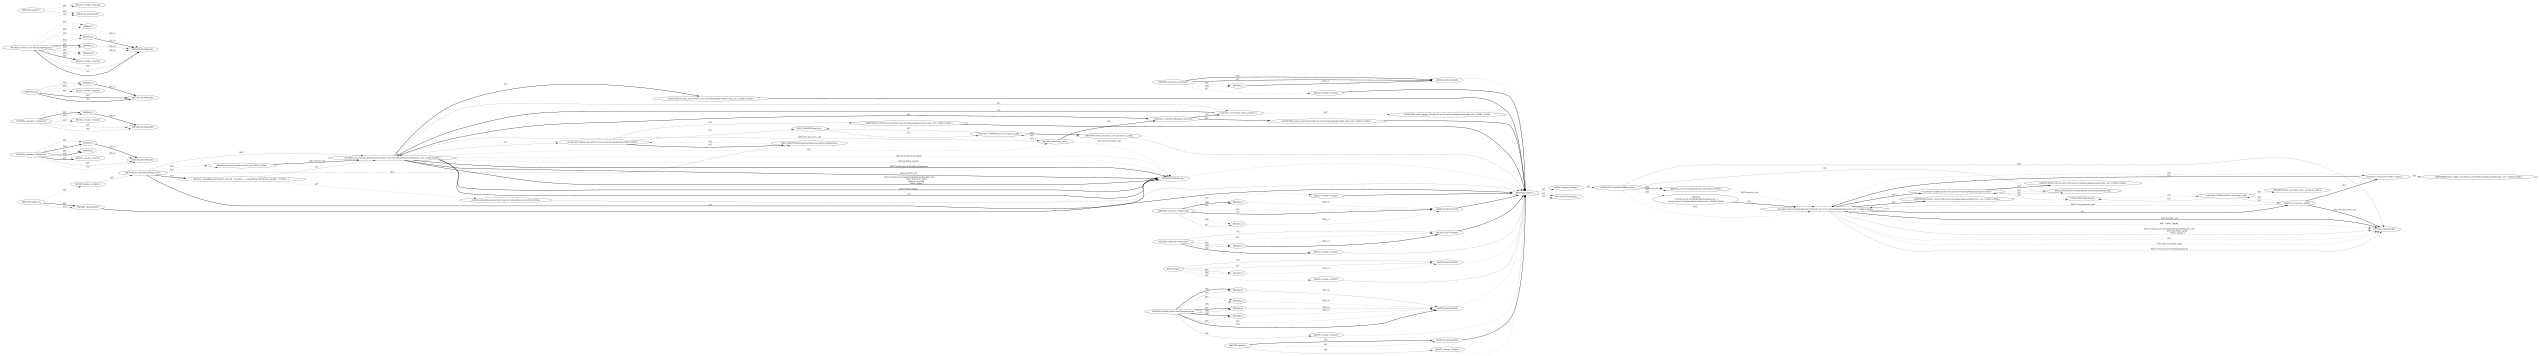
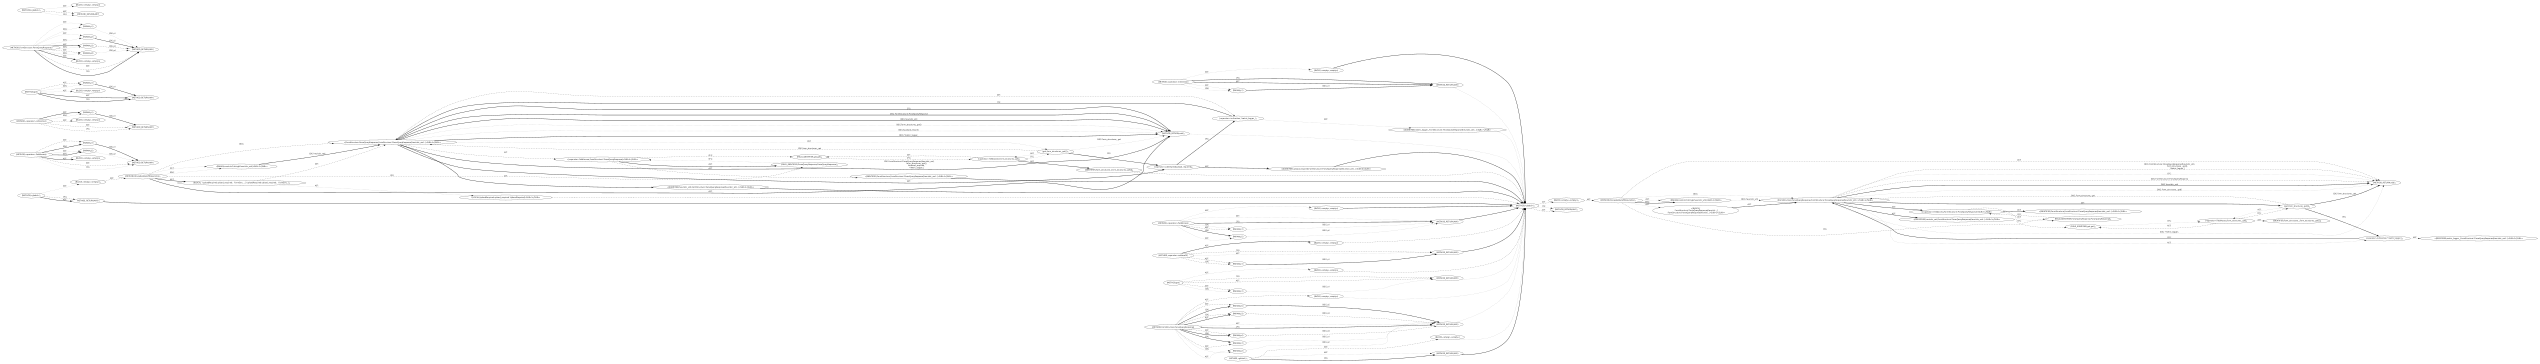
  digraph {
    rankdir=LR
    fontname=Ubuntu
    node [fontname=Ubuntu]
    edge [style=dotted fontname=Ubuntu]
    n1 [label=<(METHOD,&lt;operator&gt;.indirection)>]
    n2 [label=<(PARAM,p1)>]
    n3 [label=<(BLOCK,&lt;empty&gt;,&lt;empty&gt;)>]
    n4 [label=<(METHOD_RETURN,ANY)>]
    n5 [label=<(METHOD,&lt;global&gt;)<SUB>1</SUB>>]
    n6 [label=<(METHOD,&lt;global&gt;)<SUB>1</SUB>>]
    n7 [label=<(BLOCK,&lt;empty&gt;,&lt;empty&gt;)<SUB>1</SUB>>]
    n8 [label=<(METHOD_RETURN,ANY)<SUB>1</SUB>>]
    n9 [label=<(METHOD,OnLoadedAutofillHeuristics)<SUB>1</SUB>>]
    n10 [label="<(PARAM,const std::string&amp; heuristic_xml)<SUB>2</SUB>>"]
    n11 [label=<(BLOCK,{   UploadRequired upload_required;    FormStru...,{   UploadRequired upload_required;    FormStru...)<SUB>2</SUB>>]
    n12 [label="<(FormStructure.ParseQueryResponse,FormStructure::ParseQueryResponse(heuristic_xml...)<SUB>4</SUB>>"]
    n13 [label=<(FIELD_IDENTIFIER,ParseQueryResponse,ParseQueryResponse)<SUB>4</SUB>>]
    n14 [label=<(METHOD_RETURN,void)<SUB>1</SUB>>]
    n15 [label="<(LOCAL,UploadRequired upload_required: UploadRequired)<SUB>3</SUB>>"]
    n16 [label="<(&lt;operator&gt;.fieldAccess,FormStructure::ParseQueryResponse)<SUB>4</SUB>>"]
    n17 [label="<(IDENTIFIER,heuristic_xml,FormStructure::ParseQueryResponse(heuristic_xml...)<SUB>4</SUB>>"]
    n18 [label=<(get,form_structures_.get())<SUB>5</SUB>>]
    n19 [label=<(&lt;operator&gt;.addressOf,&amp;upload_required)<SUB>6</SUB>>]
    n20 [label=<(&lt;operator&gt;.indirection,*metric_logger_)<SUB>7</SUB>>]
    n21 [label="<(IDENTIFIER,FormStructure,FormStructure::ParseQueryResponse(heuristic_xml...)<SUB>4</SUB>>"]
    n22 [label=<(FIELD_IDENTIFIER,get,get)<SUB>5</SUB>>]
    n23 [label=<(&lt;operator&gt;.fieldAccess,form_structures_.get)<SUB>5</SUB>>]
    n24 [label=<(IDENTIFIER,form_structures_,form_structures_.get())<SUB>5</SUB>>]
    n25 [label="<(IDENTIFIER,upload_required,FormStructure::ParseQueryResponse(heuristic_xml...)<SUB>6</SUB>>"]
    n26 [label="<(IDENTIFIER,metric_logger_,FormStructure::ParseQueryResponse(heuristic_xml...)<SUB>7</SUB>>"]
    n27 [label=<(METHOD,&lt;operator&gt;.fieldAccess)>]
    n28 [label=<(PARAM,p1)>]
    n29 [label=<(PARAM,p2)>]
    n30 [label=<(BLOCK,&lt;empty&gt;,&lt;empty&gt;)>]
    n31 [label=<(METHOD_RETURN,ANY)>]
    n32 [label=<(METHOD,&lt;operator&gt;.addressOf)>]
    n33 [label=<(PARAM,p1)>]
    n34 [label=<(BLOCK,&lt;empty&gt;,&lt;empty&gt;)>]
    n35 [label=<(METHOD_RETURN,ANY)>]
    n36 [label=<(METHOD,get)>]
    n37 [label=<(PARAM,p1)>]
    n38 [label=<(BLOCK,&lt;empty&gt;,&lt;empty&gt;)>]
    n39 [label=<(METHOD_RETURN,ANY)>]
    n40 [label=<(METHOD,FormStructure.ParseQueryResponse)>]
    n41 [label=<(PARAM,p1)>]
    n42 [label=<(PARAM,p2)>]
    n43 [label=<(PARAM,p3)>]
    n44 [label=<(PARAM,p4)>]
+   n45 [label=<(PARAM,p5)>]
    n46 [label=<(BLOCK,&lt;empty&gt;,&lt;empty&gt;)>]
    n47 [label=<(METHOD_RETURN,ANY)>]
    n48 [label=<(METHOD,&lt;global&gt;)<SUB>1</SUB>>]
    n49 [label=<(BLOCK,&lt;empty&gt;,&lt;empty&gt;)>]
    n50 [label=<(METHOD_RETURN,ANY)>]
    n51 [label=<(BLOCK,&lt;empty&gt;,&lt;empty&gt;)<SUB>1</SUB>>]
    n52 [label=<(METHOD_RETURN,ANY)<SUB>1</SUB>>]
    n53 [label=<(METHOD,OnLoadedAutofillHeuristics)<SUB>1</SUB>>]
    n54 [label="<(PARAM,const std::string&amp; heuristic_xml)<SUB>2</SUB>>"]
    n55 [label="<(BLOCK,{\n   FormStructure::ParseQueryResponse(heuristi...,{\n   FormStructure::ParseQueryResponse(heuristi...)<SUB>2</SUB>>"]
    n56 [label="<(FormStructure.ParseQueryResponse,FormStructure::ParseQueryResponse(heuristic_xml...)<SUB>3</SUB>>"]
    n57 [label=<(FIELD_IDENTIFIER,ParseQueryResponse,ParseQueryResponse)<SUB>3</SUB>>]
    n58 [label=<(METHOD_RETURN,void)<SUB>1</SUB>>]
    n59 [label="<(&lt;operator&gt;.fieldAccess,FormStructure::ParseQueryResponse)<SUB>3</SUB>>"]
    n60 [label="<(IDENTIFIER,heuristic_xml,FormStructure::ParseQueryResponse(heuristic_xml...)<SUB>3</SUB>>"]
    n61 [label=<(get,form_structures_.get())<SUB>4</SUB>>]
    n62 [label=<(&lt;operator&gt;.indirection,*metric_logger_)<SUB>5</SUB>>]
    n63 [label="<(IDENTIFIER,FormStructure,FormStructure::ParseQueryResponse(heuristic_xml...)<SUB>3</SUB>>"]
    n64 [label=<(FIELD_IDENTIFIER,get,get)<SUB>4</SUB>>]
    n65 [label=<(&lt;operator&gt;.fieldAccess,form_structures_.get)<SUB>4</SUB>>]
    n66 [label=<(IDENTIFIER,form_structures_,form_structures_.get())<SUB>4</SUB>>]
    n67 [label="<(IDENTIFIER,metric_logger_,FormStructure::ParseQueryResponse(heuristic_xml...)<SUB>5</SUB>>"]
    n68 [label=<(METHOD,&lt;operator&gt;.fieldAccess)>]
    n69 [label=<(PARAM,p1)>]
    n70 [label=<(PARAM,p2)>]
    n71 [label=<(BLOCK,&lt;empty&gt;,&lt;empty&gt;)>]
    n72 [label=<(METHOD_RETURN,ANY)>]
    n73 [label=<(METHOD,&lt;operator&gt;.indirection)>]
    n74 [label=<(PARAM,p1)>]
    n75 [label=<(BLOCK,&lt;empty&gt;,&lt;empty&gt;)>]
    n76 [label=<(METHOD_RETURN,ANY)>]
    n77 [label=<(METHOD,get)>]
    n78 [label=<(PARAM,p1)>]
    n79 [label=<(BLOCK,&lt;empty&gt;,&lt;empty&gt;)>]
    n80 [label=<(METHOD_RETURN,ANY)>]
    n81 [label=<(METHOD,FormStructure.ParseQueryResponse)>]
    n82 [label=<(PARAM,p1)>]
    n83 [label=<(PARAM,p2)>]
    n84 [label=<(PARAM,p3)>]
    n85 [label=<(PARAM,p4)>]
    n86 [label=<(BLOCK,&lt;empty&gt;,&lt;empty&gt;)>]
    n87 [label=<(METHOD_RETURN,ANY)>]
    n88 [label=<(METHOD,&lt;global&gt;)<SUB>1</SUB>>]
    n89 [label=<(BLOCK,&lt;empty&gt;,&lt;empty&gt;)>]
    n90 [label=<(METHOD_RETURN,ANY)>]
    n1 -> n2 [label="AST: "]
    n1 -> n2 [label="DDG: "]
    n1 -> n3 [label="AST: "]
    n1 -> n4 [label="AST: " style=bold]
    n1 -> n4 [label="CFG: " style=bold]
    n2 -> n4 [label="DDG: p1" style=bold]
    n3 -> n5 [style=bold]
    n4 -> n5
    n5 -> n51 [label="AST: " style=dashed]
    n5 -> n52 [label="AST: " style=dashed]
    n5 -> n52 [label="CFG: "]
    n6 -> n7 [label="AST: "]
    n6 -> n8 [label="AST: " style=bold]
    n6 -> n8 [label="CFG: " style=dashed]
    n7 -> n9 [label="AST: " style=dashed]
    n8 -> n5 [style=bold]
    n9 -> n10 [label="AST: "]
    n9 -> n10 [label="DDG: "]
    n9 -> n11 [label="AST: " style=bold]
    n9 -> n12 [label="DDG: " style=dashed]
    n9 -> n13 [label="CFG: " style=dashed]
    n9 -> n14 [label="AST: " style=bold]
    n10 -> n12 [label="DDG: heuristic_xml" style=bold]
    n11 -> n12 [label="AST: " style=dashed]
    n11 -> n15 [label="AST: "]
    n12 -> n14 [label="CFG: " style=bold]
    n12 -> n14 [label="DDG: FormStructure::ParseQueryResponse" style=bold]
    n12 -> n14 [label="DDG: heuristic_xml" style=bold]
    n12 -> n14 [label="DDG: form_structures_.get()"]
    n12 -> n14 [label="DDG: &amp;upload_required"]
    n12 -> n14 [label="DDG: *metric_logger_" style=bold]
    n12 -> n14 [label="DDG: FormStructure::ParseQueryResponse(heuristic_xml,\n                                     form_structures_.get(),\n                                    &amp;upload_required,\n                                     *metric_logger_)" style=bold]
    n12 -> n16 [label="AST: " style=dashed]
    n12 -> n17 [label="AST: " style=bold]
    n12 -> n18 [label="AST: "]
    n12 -> n19 [label="AST: " style=bold]
    n12 -> n20 [label="AST: " style=dashed]
    n13 -> n16 [label="CFG: "]
    n14 -> n5
    n15 -> n5 [style=dashed]
    n16 -> n13 [label="AST: " style=bold]
    n16 -> n21 [label="AST: " style=dashed]
    n16 -> n22 [label="CFG: " style=dashed]
    n17 -> n5 [style=bold]
    n18 -> n12 [label="DDG: form_structures_.get" style=dashed]
    n18 -> n14 [label="DDG: form_structures_.get"]
    n18 -> n19 [label="CFG: " style=bold]
    n18 -> n23 [label="AST: "]
    n19 -> n20 [label="CFG: " style=bold]
    n19 -> n25 [label="AST: " style=bold]
    n20 -> n12 [label="CFG: " style=bold]
    n20 -> n26 [label="AST: "]
    n21 -> n5 [style=bold]
    n22 -> n23 [label="CFG: " style=dashed]
    n23 -> n18 [label="CFG: "]
    n23 -> n22 [label="AST: " style=dashed]
    n23 -> n24 [label="AST: " style=bold]
    n24 -> n5 [style=dashed]
    n25 -> n5 [style=bold]
    n26 -> n5
    n27 -> n28 [label="AST: " style=dashed]
    n27 -> n28 [label="DDG: "]
    n27 -> n29 [label="AST: "]
    n27 -> n29 [label="DDG: " style=bold]
    n27 -> n30 [label="AST: "]
    n27 -> n31 [label="AST: "]
    n27 -> n31 [label="CFG: " style=bold]
    n28 -> n31 [label="DDG: p1"]
    n29 -> n31 [label="DDG: p2"]
    n30 -> n5 [style=bold]
    n31 -> n5 [style=bold]
    n32 -> n33 [label="AST: " style=dashed]
    n32 -> n33 [label="DDG: " style=dashed]
    n32 -> n34 [label="AST: " style=bold]
    n32 -> n35 [label="AST: "]
    n32 -> n35 [label="CFG: " style=dashed]
    n33 -> n35 [label="DDG: p1" style=bold]
    n34 -> n5 [style=dashed]
    n35 -> n5 [style=bold]
    n36 -> n37 [label="AST: " style=dashed]
    n36 -> n37 [label="DDG: "]
    n36 -> n38 [label="AST: "]
    n36 -> n39 [label="AST: " style=dashed]
    n36 -> n39 [label="CFG: " style=dashed]
    n37 -> n39 [label="DDG: p1"]
    n38 -> n5 [style=dashed]
    n39 -> n5
    n40 -> n41 [label="AST: " style=dashed]
    n40 -> n41 [label="DDG: " style=bold]
    n40 -> n42 [label="AST: "]
    n40 -> n42 [label="DDG: "]
    n40 -> n43 [label="AST: " style=bold]
    n40 -> n43 [label="DDG: " style=dashed]
    n40 -> n44 [label="AST: " style=dashed]
    n40 -> n44 [label="DDG: " style=bold]
+   n40 -> n45 [label="AST: " style=dashed]
+   n40 -> n45 [label="DDG: " style=bold]
    n40 -> n46 [label="AST: " style=dashed]
    n40 -> n47 [label="AST: "]
    n40 -> n47 [label="CFG: " style=bold]
    n41 -> n47 [label="DDG: p1"]
    n42 -> n47 [label="DDG: p2"]
    n43 -> n47 [label="DDG: p3" style=dashed]
    n44 -> n47 [label="DDG: p4" style=dashed]
+   n45 -> n47 [label="DDG: p5" style=bold]
    n46 -> n5
    n47 -> n5
    n48 -> n49 [label="AST: " style=dashed]
    n48 -> n50 [label="AST: "]
    n48 -> n50 [label="CFG: " style=bold]
    n49 -> n5
    n50 -> n5 [style=bold]
    n51 -> n53 [label="AST: " style=dashed]
    n53 -> n54 [label="AST: "]
    n53 -> n54 [label="DDG: " style=bold]
    n53 -> n55 [label="AST: "]
    n53 -> n56 [label="DDG: "]
    n53 -> n57 [label="CFG: " style=dashed]
    n53 -> n58 [label="AST: " style=dashed]
    n54 -> n56 [label="DDG: heuristic_xml"]
    n55 -> n56 [label="AST: " style=bold]
    n56 -> n58 [label="CFG: "]
    n56 -> n58 [label="DDG: FormStructure::ParseQueryResponse" style=dashed]
    n56 -> n58 [label="DDG: heuristic_xml" style=bold]
    n56 -> n58 [label="DDG: form_structures_.get()"]
    n56 -> n58 [label="DDG: *metric_logger_"]
    n56 -> n58 [label="DDG: FormStructure::ParseQueryResponse(heuristic_xml,\n                                     form_structures_.get(),\n                                     *metric_logger_)" style=dashed]
    n56 -> n59 [label="AST: " style=bold]
    n56 -> n60 [label="AST: " style=bold]
    n56 -> n61 [label="AST: " style=bold]
    n56 -> n62 [label="AST: "]
    n57 -> n59 [label="CFG: " style=dashed]
    n59 -> n57 [label="AST: "]
    n59 -> n63 [label="AST: " style=bold]
    n59 -> n64 [label="CFG: " style=dashed]
    n61 -> n56 [label="DDG: form_structures_.get" style=dashed]
    n61 -> n58 [label="DDG: form_structures_.get" style=bold]
    n61 -> n62 [label="CFG: " style=bold]
    n61 -> n65 [label="AST: "]
    n62 -> n56 [label="CFG: " style=bold]
    n62 -> n67 [label="AST: "]
    n64 -> n65 [label="CFG: "]
    n65 -> n61 [label="CFG: " style=dashed]
    n65 -> n64 [label="AST: " style=dashed]
    n65 -> n66 [label="AST: "]
    n68 -> n69 [label="AST: " style=dashed]
    n68 -> n69 [label="DDG: " style=bold]
    n68 -> n70 [label="AST: "]
    n68 -> n70 [label="DDG: " style=bold]
    n68 -> n71 [label="AST: " style=bold]
    n68 -> n72 [label="AST: " style=dashed]
    n68 -> n72 [label="CFG: "]
    n69 -> n72 [label="DDG: p1" style=bold]
    n70 -> n72 [label="DDG: p2"]
    n73 -> n74 [label="AST: " style=bold]
    n73 -> n74 [label="DDG: "]
    n73 -> n75 [label="AST: " style=dashed]
    n73 -> n76 [label="AST: " style=dashed]
    n73 -> n76 [label="CFG: " style=dashed]
    n74 -> n76 [label="DDG: p1" style=bold]
    n77 -> n78 [label="AST: " style=dashed]
    n77 -> n78 [label="DDG: "]
    n77 -> n79 [label="AST: "]
    n77 -> n80 [label="AST: " style=bold]
    n77 -> n80 [label="CFG: " style=bold]
    n78 -> n80 [label="DDG: p1" style=bold]
    n81 -> n82 [label="AST: "]
    n81 -> n82 [label="DDG: "]
    n81 -> n83 [label="AST: "]
    n81 -> n83 [label="DDG: "]
    n81 -> n84 [label="AST: " style=bold]
    n81 -> n84 [label="DDG: "]
    n81 -> n85 [label="AST: " style=dashed]
    n81 -> n85 [label="DDG: "]
    n81 -> n86 [label="AST: " style=bold]
    n81 -> n87 [label="AST: " style=dashed]
    n81 -> n87 [label="CFG: " style=bold]
    n82 -> n87 [label="DDG: p1"]
    n83 -> n87 [label="DDG: p2" style=bold]
    n84 -> n87 [label="DDG: p3" style=dashed]
    n85 -> n87 [label="DDG: p4"]
    n88 -> n89 [label="AST: "]
    n88 -> n90 [label="AST: " style=dashed]
    n88 -> n90 [label="CFG: "]
  }
